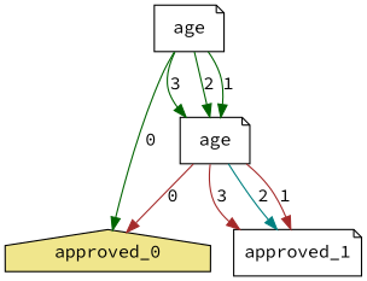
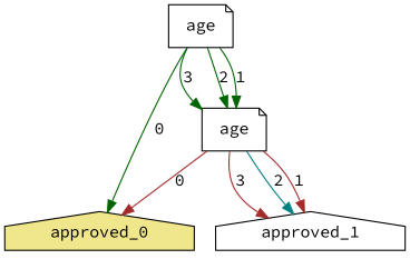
  digraph {
    fontname="Source Code Pro"
    node [style=filled fillcolor=white shape=house fontname="Source Code Pro"]
    edge [color=darkgreen fontname="Source Code Pro"]
-   n1 [label=approved_1 shape=note]
+   n1 [label=approved_1]
    n2 [label=approved_0 fillcolor=khaki]
    n3 [label=age shape=note]
    n4 [label=age shape=note]
    n3 -> n1 [label=3 color=brown]
    n3 -> n1 [label=2 color=teal]
    n3 -> n1 [label=1 color=brown]
    n3 -> n2 [label=0 color=brown]
    n4 -> n2 [label=0]
    n4 -> n3 [label=3]
    n4 -> n3 [label=2]
    n4 -> n3 [label=1]
  }
